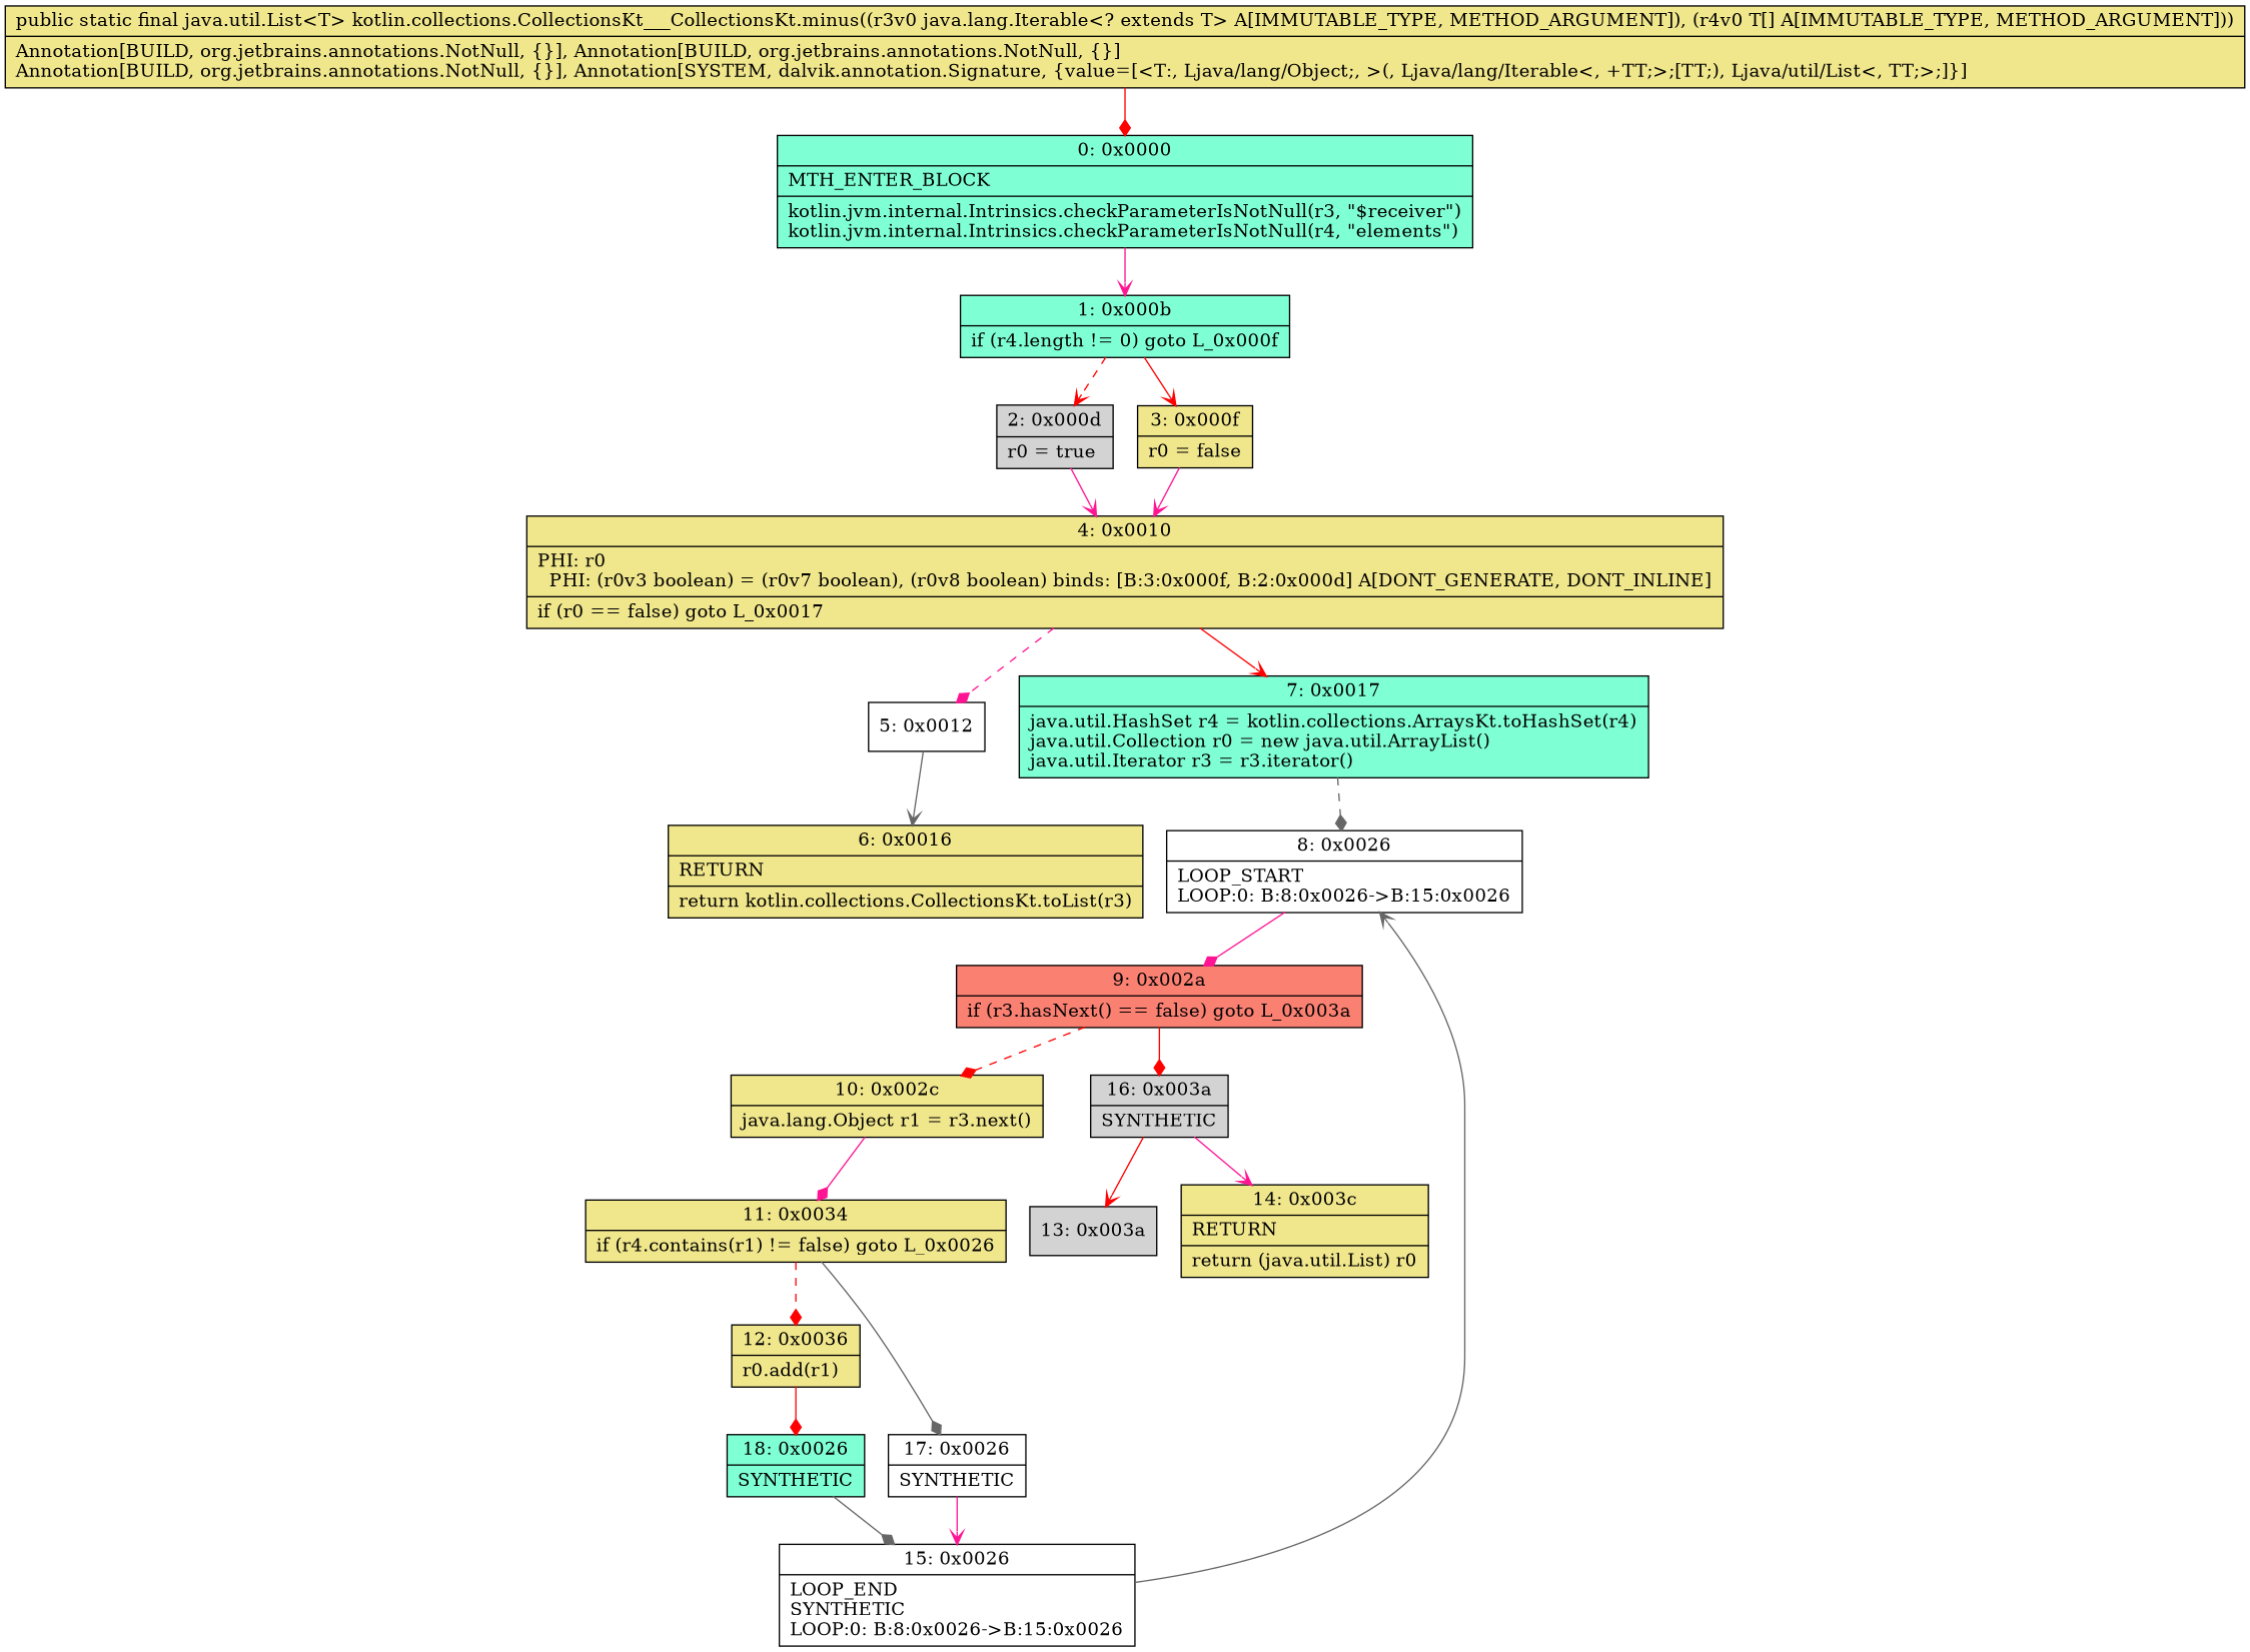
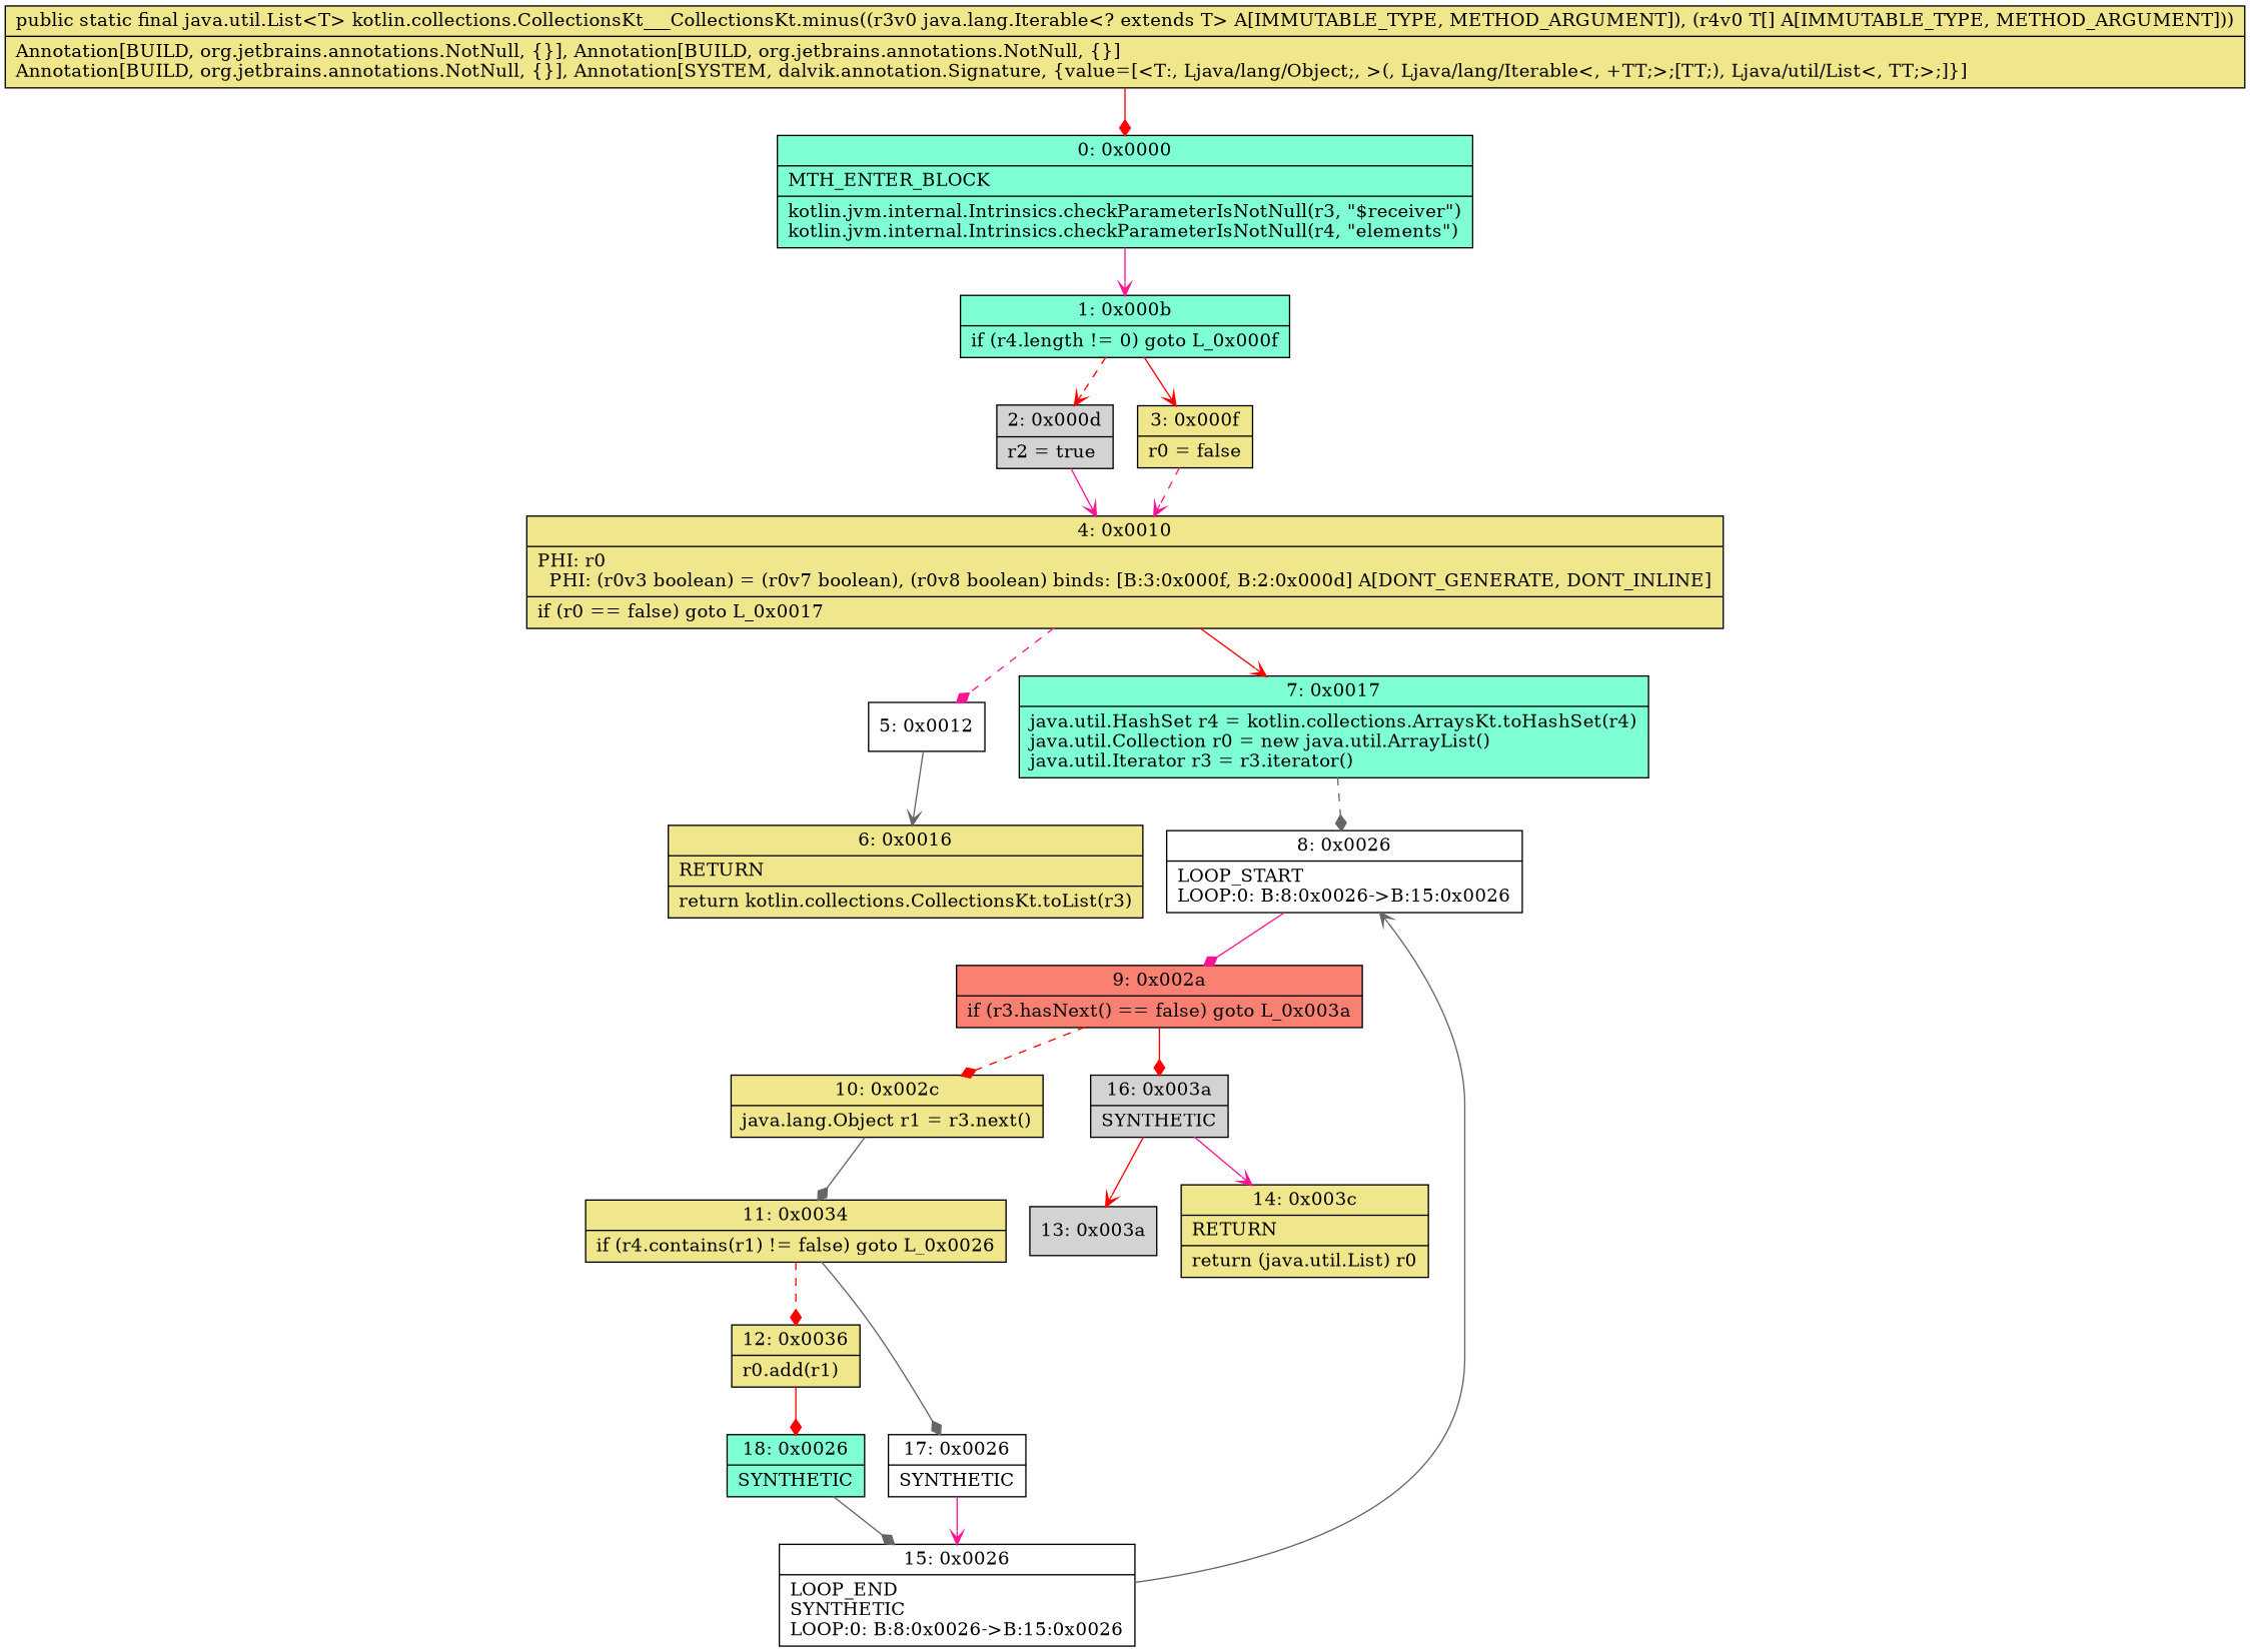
  digraph {
    node [fillcolor=khaki shape=record style=filled]
    edge [arrowhead=vee color=red]
    n1 [fillcolor=aquamarine label="{0\:\ 0x0000|MTH_ENTER_BLOCK\l|kotlin.jvm.internal.Intrinsics.checkParameterIsNotNull(r3, \"$receiver\")\lkotlin.jvm.internal.Intrinsics.checkParameterIsNotNull(r4, \"elements\")\l}"]
    n2 [fillcolor=aquamarine label="{1\:\ 0x000b|if (r4.length != 0) goto L_0x000f\l}"]
-   n3 [fillcolor=lightgrey label="{2\:\ 0x000d|r0 = true\l}"]
+   n3 [fillcolor=lightgrey label="{2\:\ 0x000d|r2 = true\l}"]
    n4 [label="{3\:\ 0x000f|r0 = false\l}"]
    n5 [label="{4\:\ 0x0010|PHI: r0 \l  PHI: (r0v3 boolean) = (r0v7 boolean), (r0v8 boolean) binds: [B:3:0x000f, B:2:0x000d] A[DONT_GENERATE, DONT_INLINE]\l|if (r0 == false) goto L_0x0017\l}"]
    n6 [fillcolor=white label="{5\:\ 0x0012}"]
    n7 [fillcolor=aquamarine label="{7\:\ 0x0017|java.util.HashSet r4 = kotlin.collections.ArraysKt.toHashSet(r4)\ljava.util.Collection r0 = new java.util.ArrayList()\ljava.util.Iterator r3 = r3.iterator()\l}"]
    n8 [label="{6\:\ 0x0016|RETURN\l|return kotlin.collections.CollectionsKt.toList(r3)\l}"]
    n9 [fillcolor=white label="{8\:\ 0x0026|LOOP_START\lLOOP:0: B:8:0x0026\-\>B:15:0x0026\l}"]
    n10 [fillcolor=salmon label="{9\:\ 0x002a|if (r3.hasNext() == false) goto L_0x003a\l}"]
    n11 [label="{10\:\ 0x002c|java.lang.Object r1 = r3.next()\l}"]
    n12 [fillcolor=lightgrey label="{16\:\ 0x003a|SYNTHETIC\l}"]
    n13 [label="{11\:\ 0x0034|if (r4.contains(r1) != false) goto L_0x0026\l}"]
    n14 [fillcolor=lightgrey label="{13\:\ 0x003a}"]
    n15 [label="{14\:\ 0x003c|RETURN\l|return (java.util.List) r0\l}"]
    n16 [label="{12\:\ 0x0036|r0.add(r1)\l}"]
    n17 [fillcolor=white label="{17\:\ 0x0026|SYNTHETIC\l}"]
    n18 [fillcolor=aquamarine label="{18\:\ 0x0026|SYNTHETIC\l}"]
    n19 [fillcolor=white label="{15\:\ 0x0026|LOOP_END\lSYNTHETIC\lLOOP:0: B:8:0x0026\-\>B:15:0x0026\l}"]
    n20 [label="{public static final java.util.List\<T\> kotlin.collections.CollectionsKt___CollectionsKt.minus((r3v0 java.lang.Iterable\<? extends T\> A[IMMUTABLE_TYPE, METHOD_ARGUMENT]), (r4v0 T[] A[IMMUTABLE_TYPE, METHOD_ARGUMENT]))  | Annotation[BUILD, org.jetbrains.annotations.NotNull, \{\}], Annotation[BUILD, org.jetbrains.annotations.NotNull, \{\}]\lAnnotation[BUILD, org.jetbrains.annotations.NotNull, \{\}], Annotation[SYSTEM, dalvik.annotation.Signature, \{value=[\<T:, Ljava\/lang\/Object;, \>(, Ljava\/lang\/Iterable\<, +TT;\>;[TT;), Ljava\/util\/List\<, TT;\>;]\}]\l}"]
    n1 -> n2 [color=deeppink]
    n2 -> n3 [style=dashed]
    n2 -> n4
    n3 -> n5 [color=deeppink]
-   n4 -> n5 [color=deeppink]
+   n4 -> n5 [color=deeppink style=dashed]
    n5 -> n6 [arrowhead=diamond color=deeppink style=dashed]
    n5 -> n7
    n6 -> n8 [color=gray40]
    n7 -> n9 [arrowhead=diamond color=gray40 style=dashed]
    n9 -> n10 [arrowhead=diamond color=deeppink]
    n10 -> n11 [arrowhead=diamond style=dashed]
    n10 -> n12 [arrowhead=diamond]
-   n11 -> n13 [arrowhead=diamond color=deeppink]
+   n11 -> n13 [arrowhead=diamond color=gray40]
    n12 -> n14
    n12 -> n15 [color=deeppink]
    n13 -> n16 [arrowhead=diamond style=dashed]
    n13 -> n17 [arrowhead=diamond color=gray40]
    n16 -> n18 [arrowhead=diamond]
    n17 -> n19 [color=deeppink]
    n18 -> n19 [arrowhead=diamond color=gray40]
    n19 -> n9 [color=gray40]
    n20 -> n1 [arrowhead=diamond]
  }
